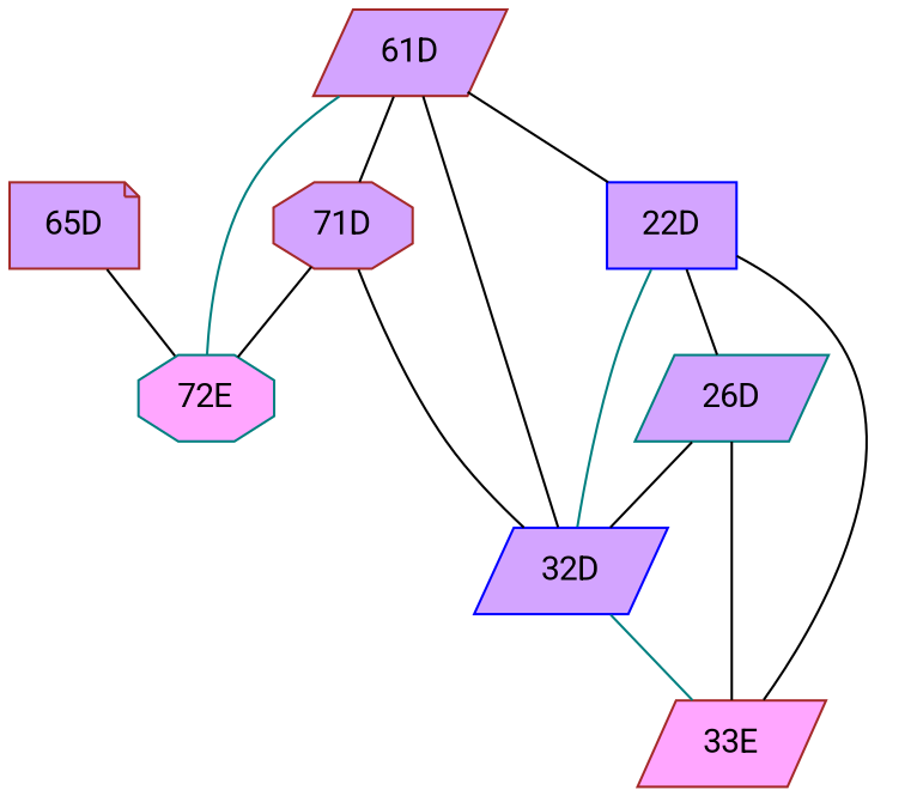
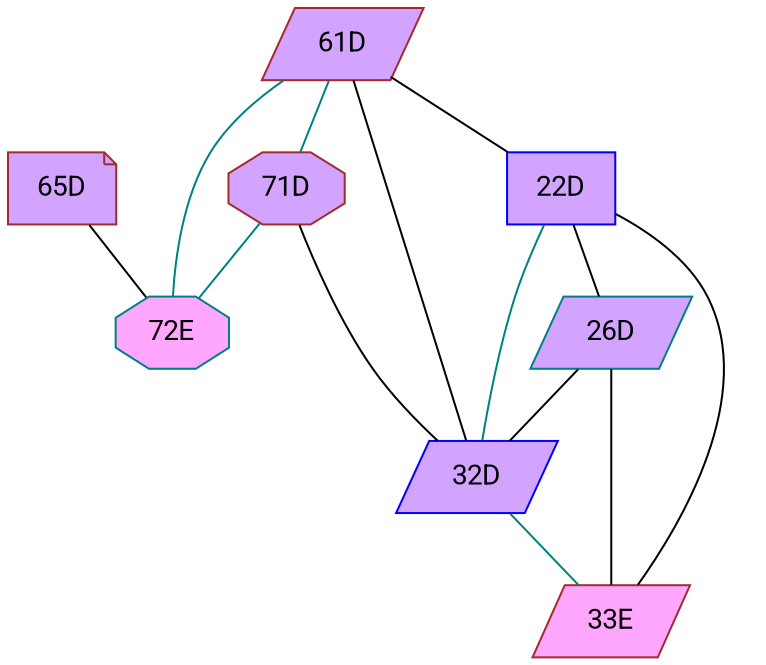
  graph {
    fontname=Roboto
    node [color=brown fillcolor="#D3A4FF" fontname=Roboto shape=parallelogram style=radial]
    edge [color=black fontname=Roboto penwidth=1 style=solid]
    "71D" [shape=octagon]
    "61D"
    "72E" [color=teal fillcolor="#FFA6FF" shape=octagon]
    "22D" [color=blue shape=box]
    "32D" [color=blue]
    "65D" [shape=note]
    "26D" [color=teal]
    "33E" [fillcolor="#FFA6FF"]
-   "71D" -- "72E"
+   "71D" -- "72E" [color=teal]
    "71D" -- "32D" [style=bold]
-   "61D" -- "71D"
+   "61D" -- "71D" [color=teal]
    "61D" -- "72E" [color=teal style=bold]
    "61D" -- "22D"
    "61D" -- "32D" [style=bold]
    "22D" -- "32D" [color=teal]
    "22D" -- "26D" [style=bold]
    "22D" -- "33E" [style=bold]
    "32D" -- "33E" [color=teal]
    "65D" -- "72E"
    "26D" -- "32D"
    "26D" -- "33E"
  }
